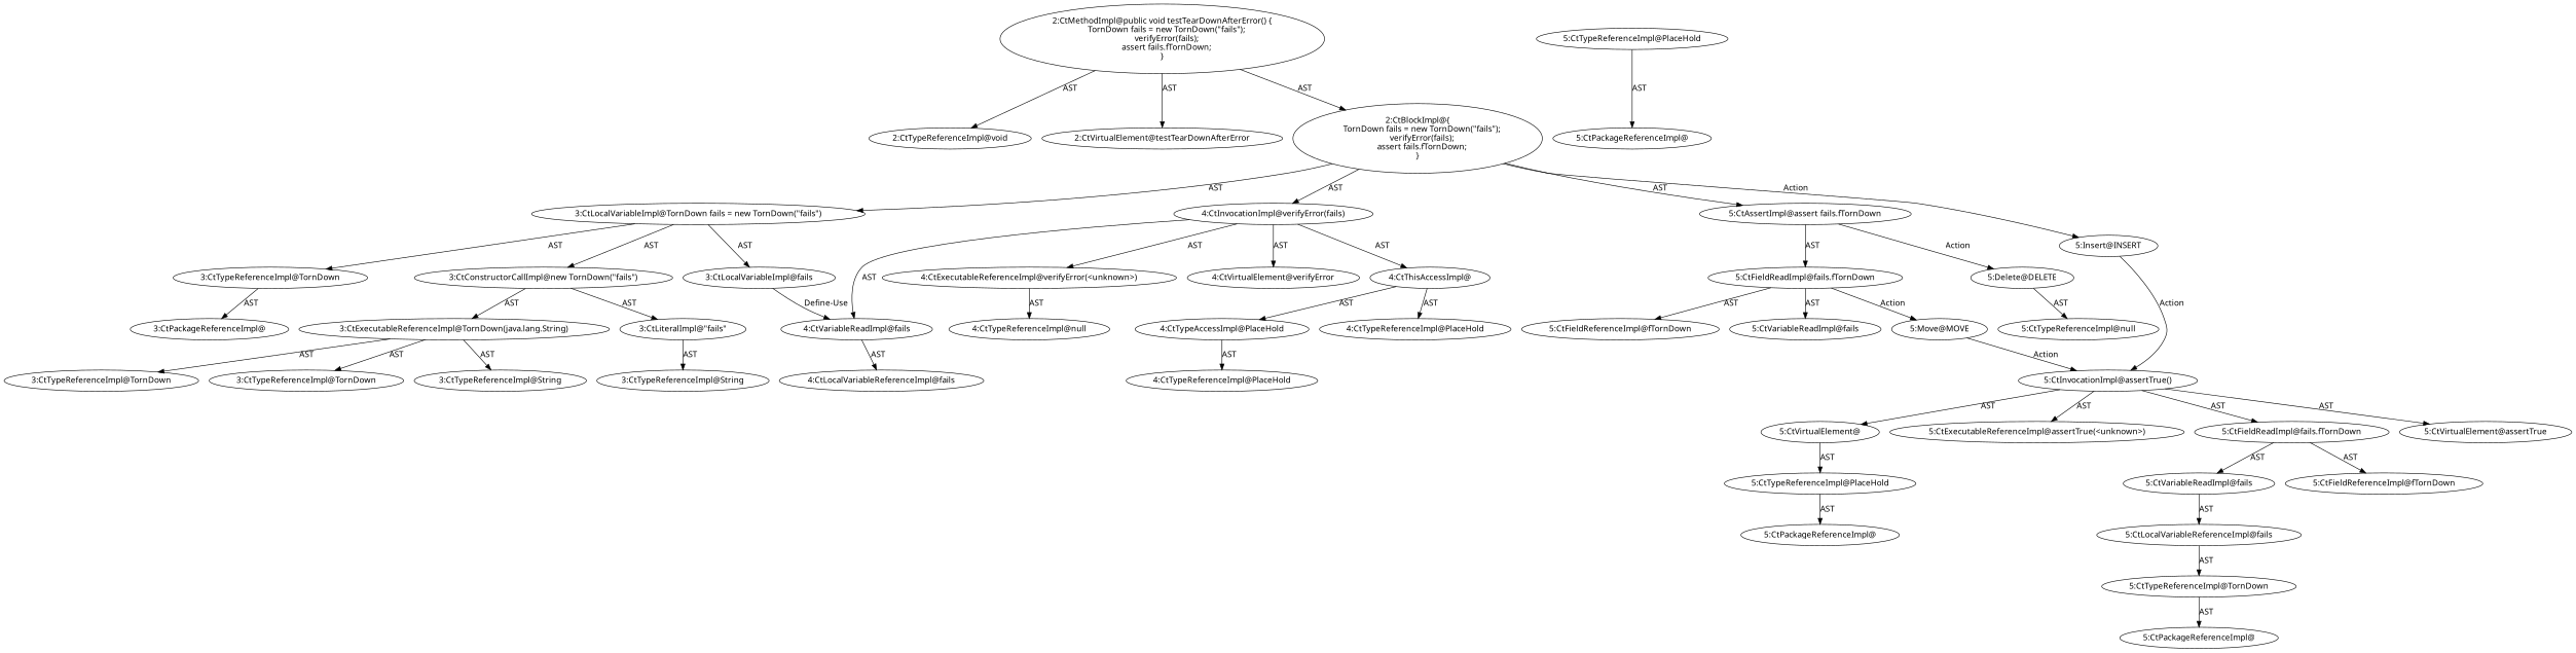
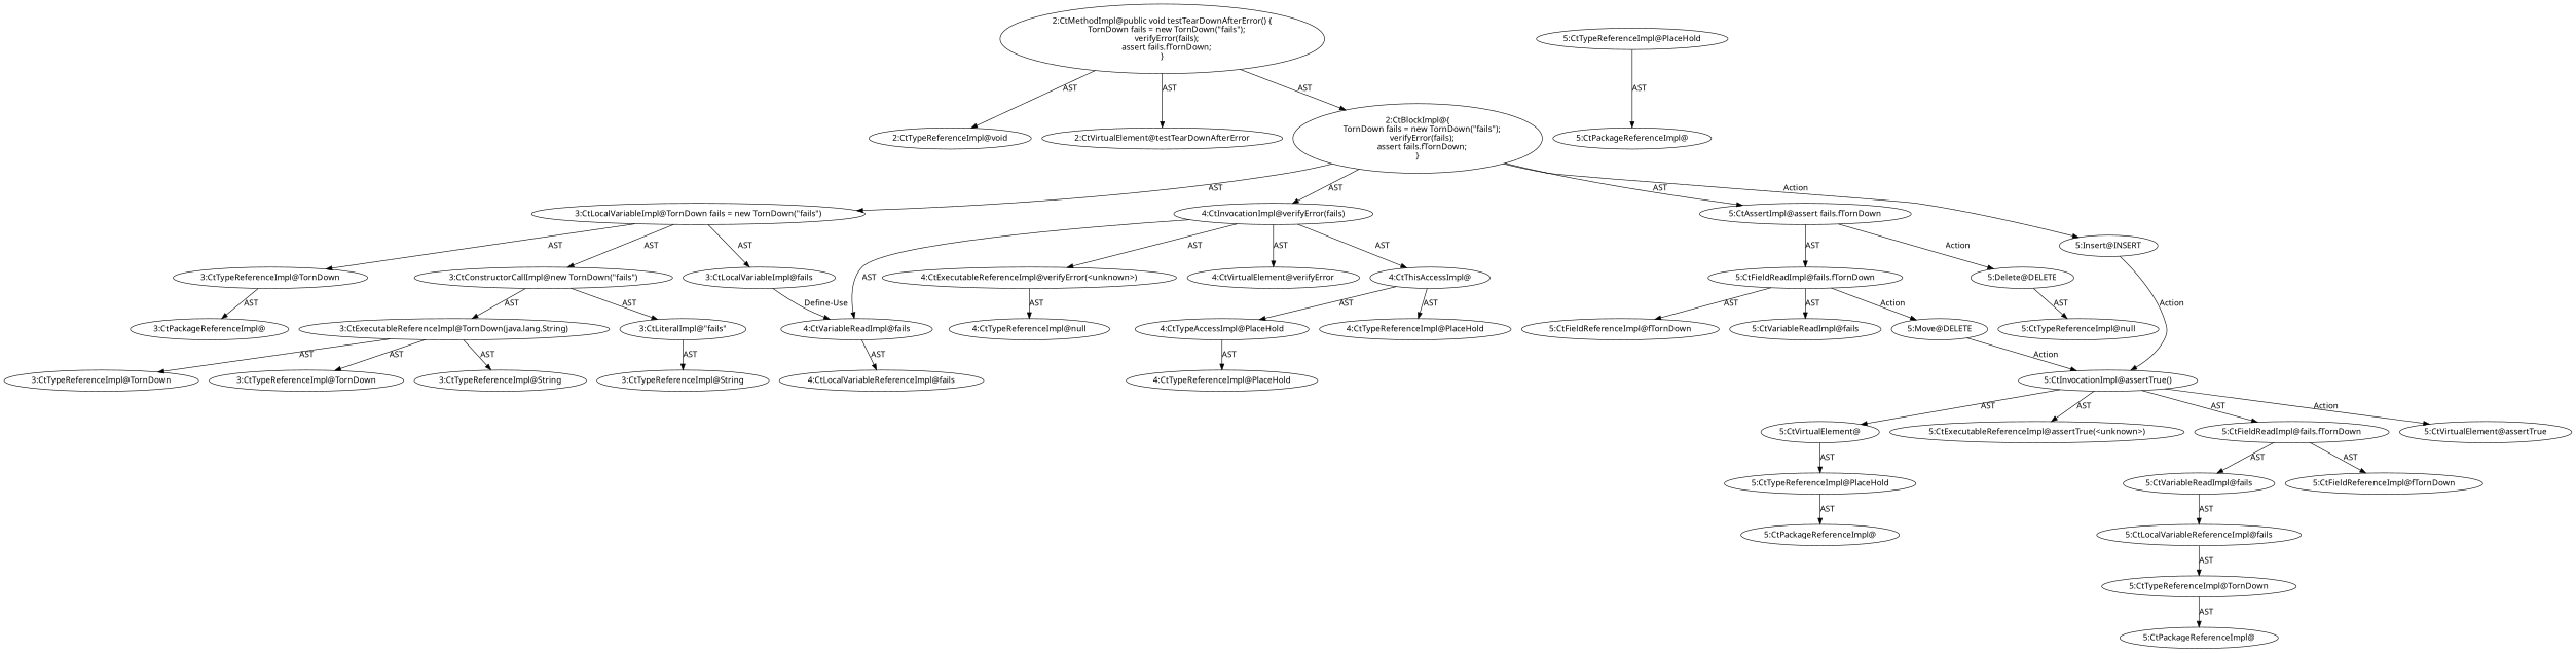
  digraph {
    fontname="Noto Sans"
    node [fontname="Noto Sans" shape=ellipse]
    edge [fontname="Noto Sans"]
    n1 [label="2:CtTypeReferenceImpl@void"]
    n2 [label="2:CtVirtualElement@testTearDownAfterError"]
    n3 [label="3:CtTypeReferenceImpl@TornDown"]
    n4 [label="3:CtPackageReferenceImpl@"]
    n5 [label="3:CtExecutableReferenceImpl@TornDown(java.lang.String)"]
    n6 [label="3:CtTypeReferenceImpl@TornDown"]
    n7 [label="3:CtTypeReferenceImpl@TornDown"]
    n8 [label="3:CtTypeReferenceImpl@String"]
    n9 [label="3:CtLiteralImpl@\"fails\""]
    n10 [label="3:CtTypeReferenceImpl@String"]
    n11 [label="3:CtConstructorCallImpl@new TornDown(\"fails\")"]
    n12 [label="3:CtLocalVariableImpl@fails"]
    n13 [label="4:CtVariableReadImpl@fails"]
    n14 [label="4:CtLocalVariableReferenceImpl@fails"]
    n15 [label="3:CtLocalVariableImpl@TornDown fails = new TornDown(\"fails\")"]
    n16 [label="4:CtExecutableReferenceImpl@verifyError(<unknown>)"]
    n17 [label="4:CtTypeReferenceImpl@null"]
    n18 [label="4:CtVirtualElement@verifyError"]
    n19 [label="4:CtTypeAccessImpl@PlaceHold"]
    n20 [label="4:CtTypeReferenceImpl@PlaceHold"]
    n21 [label="4:CtThisAccessImpl@"]
    n22 [label="4:CtTypeReferenceImpl@PlaceHold"]
    n23 [label="4:CtInvocationImpl@verifyError(fails)"]
    n24 [label="5:CtFieldReferenceImpl@fTornDown"]
    n25 [label="5:CtFieldReadImpl@fails.fTornDown"]
    n26 [label="5:CtVariableReadImpl@fails"]
-   n27 [label="5:Move@MOVE"]
+   n27 [label="5:Move@DELETE"]
    n28 [label="5:CtInvocationImpl@assertTrue()"]
    n29 [label="5:CtAssertImpl@assert fails.fTornDown"]
    n30 [label="5:Delete@DELETE"]
    n31 [label="5:CtTypeReferenceImpl@null"]
    n32 [label="2:CtBlockImpl@\{\n    TornDown fails = new TornDown(\"fails\");\n    verifyError(fails);\n    assert fails.fTornDown;\n\}"]
    n33 [label="5:Insert@INSERT"]
    n34 [label="2:CtMethodImpl@public void testTearDownAfterError() \{\n    TornDown fails = new TornDown(\"fails\");\n    verifyError(fails);\n    assert fails.fTornDown;\n\}"]
    n35 [label="5:CtVirtualElement@"]
    n36 [label="5:CtExecutableReferenceImpl@assertTrue(<unknown>)"]
    n37 [label="5:CtFieldReadImpl@fails.fTornDown"]
    n38 [label="5:CtVirtualElement@assertTrue"]
    n39 [label="5:CtPackageReferenceImpl@"]
    n40 [label="5:CtTypeReferenceImpl@PlaceHold"]
    n41 [label="5:CtPackageReferenceImpl@"]
    n42 [label="5:CtTypeReferenceImpl@PlaceHold"]
    n43 [label="5:CtPackageReferenceImpl@"]
    n44 [label="5:CtTypeReferenceImpl@TornDown"]
    n45 [label="5:CtLocalVariableReferenceImpl@fails"]
    n46 [label="5:CtVariableReadImpl@fails"]
    n47 [label="5:CtFieldReferenceImpl@fTornDown"]
    n3 -> n4 [label=AST]
    n5 -> n6 [label=AST]
    n5 -> n7 [label=AST]
    n5 -> n8 [label=AST]
    n9 -> n10 [label=AST]
    n11 -> n5 [label=AST]
    n11 -> n9 [label=AST]
    n12 -> n13 [label="Define-Use"]
    n13 -> n14 [label=AST]
    n15 -> n3 [label=AST]
    n15 -> n11 [label=AST]
    n15 -> n12 [label=AST]
    n16 -> n17 [label=AST]
    n19 -> n20 [label=AST]
    n21 -> n19 [label=AST]
    n21 -> n22 [label=AST]
    n23 -> n13 [label=AST]
    n23 -> n16 [label=AST]
    n23 -> n18 [label=AST]
    n23 -> n21 [label=AST]
    n25 -> n24 [label=AST]
    n25 -> n26 [label=AST]
    n25 -> n27 [label=Action]
    n27 -> n28 [label=Action]
    n28 -> n35 [label=AST]
    n28 -> n36 [label=AST]
    n28 -> n37 [label=AST]
-   n28 -> n38 [label=AST]
+   n28 -> n38 [label=Action]
    n29 -> n25 [label=AST]
    n29 -> n30 [label=Action]
    n30 -> n31 [label=AST]
    n32 -> n15 [label=AST]
    n32 -> n23 [label=AST]
    n32 -> n29 [label=AST]
    n32 -> n33 [label=Action]
    n33 -> n28 [label=Action]
    n34 -> n1 [label=AST]
    n34 -> n2 [label=AST]
    n34 -> n32 [label=AST]
    n35 -> n40 [label=AST]
    n37 -> n46 [label=AST]
    n37 -> n47 [label=AST]
    n40 -> n39 [label=AST]
    n42 -> n41 [label=AST]
    n44 -> n43 [label=AST]
    n45 -> n44 [label=AST]
    n46 -> n45 [label=AST]
  }
